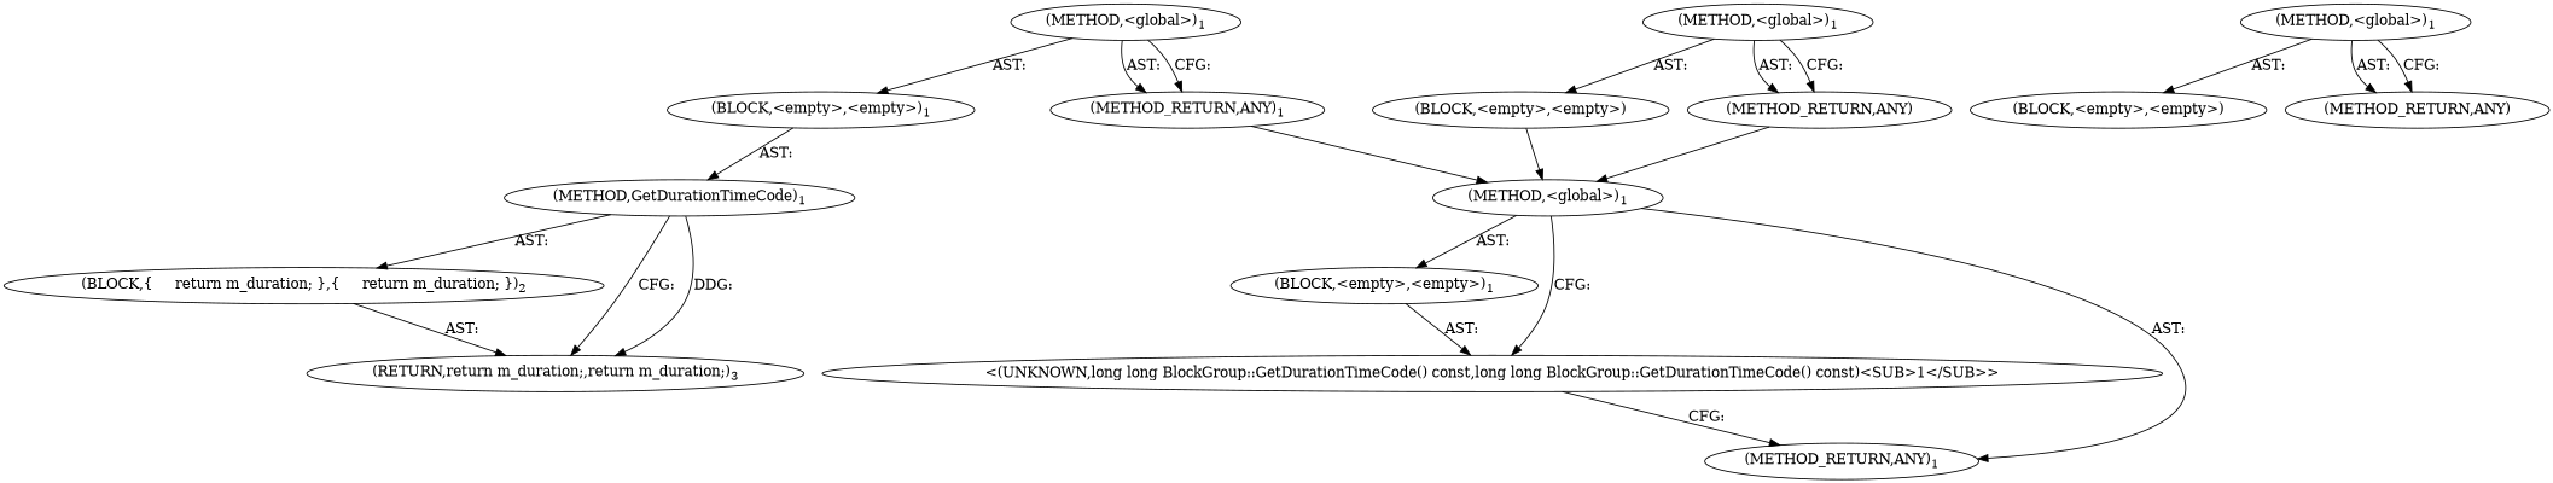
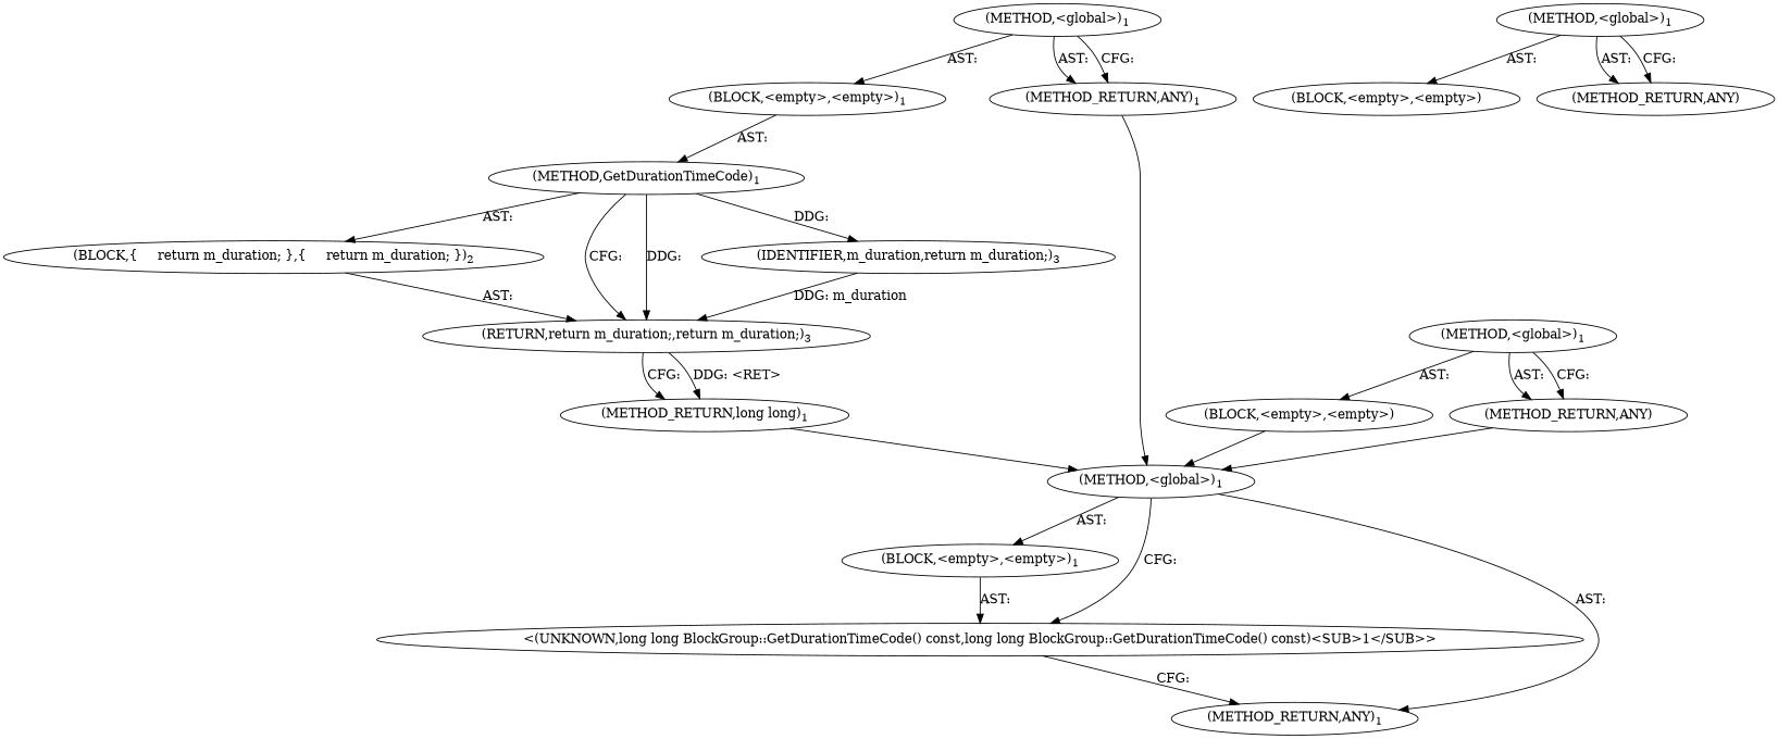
  digraph {
    n1 [label=<(METHOD,&lt;global&gt;)<SUB>1</SUB>>]
    n2 [label=<(BLOCK,&lt;empty&gt;,&lt;empty&gt;)<SUB>1</SUB>>]
    n3 [label=<(METHOD_RETURN,ANY)<SUB>1</SUB>>]
    n4 [label=<(METHOD,GetDurationTimeCode)<SUB>1</SUB>>]
    n5 [label=<(METHOD,&lt;global&gt;)<SUB>1</SUB>>]
    n6 [label=<(BLOCK,{     return m_duration; },{     return m_duration; })<SUB>2</SUB>>]
    n7 [label=<(RETURN,return m_duration;,return m_duration;)<SUB>3</SUB>>]
+   n8 [label=<(IDENTIFIER,m_duration,return m_duration;)<SUB>3</SUB>>]
+   n9 [label=<(METHOD_RETURN,long long)<SUB>1</SUB>>]
    n10 [label=<(BLOCK,&lt;empty&gt;,&lt;empty&gt;)<SUB>1</SUB>>]
    n11 [label="<(UNKNOWN,long long BlockGroup::GetDurationTimeCode() const,long long BlockGroup::GetDurationTimeCode() const)<SUB>1</SUB>>"]
    n12 [label=<(METHOD_RETURN,ANY)<SUB>1</SUB>>]
    n13 [label=<(METHOD,&lt;global&gt;)<SUB>1</SUB>>]
    n14 [label=<(BLOCK,&lt;empty&gt;,&lt;empty&gt;)>]
    n15 [label=<(METHOD_RETURN,ANY)>]
    n16 [label=<(METHOD,&lt;global&gt;)<SUB>1</SUB>>]
    n17 [label=<(BLOCK,&lt;empty&gt;,&lt;empty&gt;)>]
    n18 [label=<(METHOD_RETURN,ANY)>]
    n1 -> n2 [label="AST: "]
    n1 -> n3 [label="AST: "]
    n1 -> n3 [label="CFG: "]
    n2 -> n4 [label="AST: "]
    n3 -> n5
    n4 -> n6 [label="AST: "]
    n4 -> n7 [label="CFG: "]
    n4 -> n7 [label="DDG: "]
+   n4 -> n8 [label="DDG: "]
    n5 -> n10 [label="AST: "]
    n5 -> n11 [label="CFG: "]
    n5 -> n12 [label="AST: "]
    n6 -> n7 [label="AST: "]
+   n7 -> n9 [label="CFG: "]
+   n7 -> n9 [label="DDG: &lt;RET&gt;"]
+   n8 -> n7 [label="DDG: m_duration"]
+   n9 -> n5
    n10 -> n11 [label="AST: "]
    n11 -> n12 [label="CFG: "]
    n13 -> n14 [label="AST: "]
    n13 -> n15 [label="AST: "]
    n13 -> n15 [label="CFG: "]
    n14 -> n5
    n15 -> n5
    n16 -> n17 [label="AST: "]
    n16 -> n18 [label="AST: "]
    n16 -> n18 [label="CFG: "]
  }
